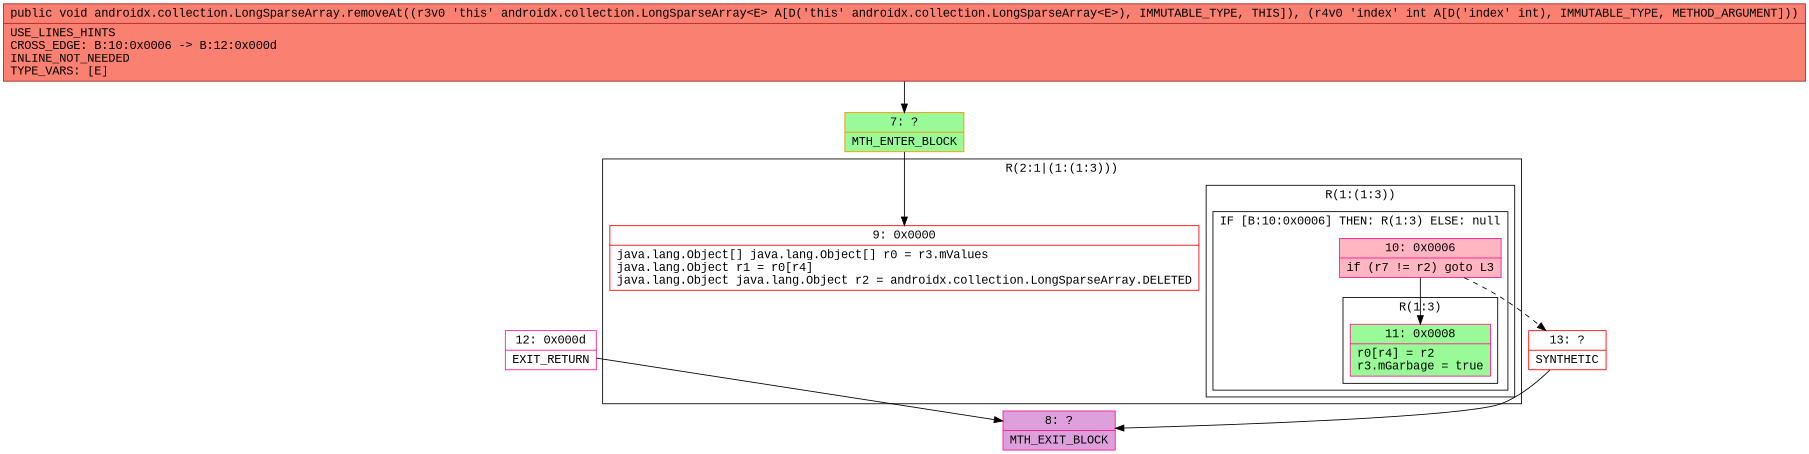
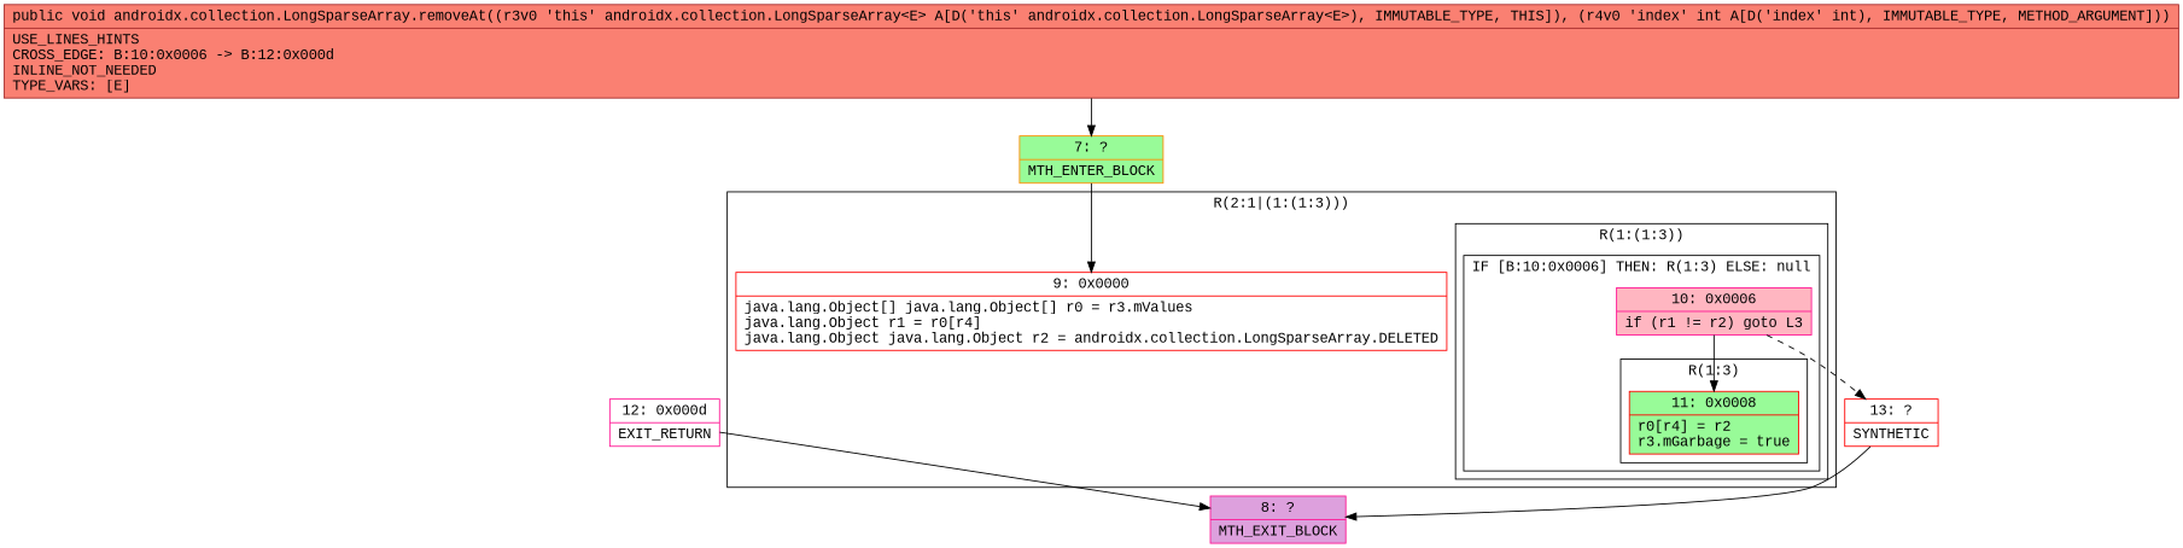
  digraph {
    fontname="Liberation Mono"
    node [color=red fillcolor=white fontname="Liberation Mono" shape=record style=filled]
    edge [fontname="Liberation Mono"]
-   n1 [color=deeppink fillcolor=palegreen label="{11\:\ 0x0008|r0[r4] = r2\lr3.mGarbage = true\l}"]
-   n2 [color=deeppink fillcolor=lightpink label="{10\:\ 0x0006|if (r7 != r2) goto L3\l}"]
+   n1 [fillcolor=palegreen label="{11\:\ 0x0008|r0[r4] = r2\lr3.mGarbage = true\l}"]
+   n2 [color=deeppink fillcolor=lightpink label="{10\:\ 0x0006|if (r1 != r2) goto L3\l}"]
    n3 [label="{9\:\ 0x0000|java.lang.Object[] java.lang.Object[] r0 = r3.mValues\ljava.lang.Object r1 = r0[r4]\ljava.lang.Object java.lang.Object r2 = androidx.collection.LongSparseArray.DELETED\l}"]
    n4 [label="{13\:\ ?|SYNTHETIC\l}"]
    n5 [color=deeppink fillcolor=plum label="{8\:\ ?|MTH_EXIT_BLOCK\l}"]
    n6 [color=deeppink label="{12\:\ 0x000d|EXIT_RETURN\l}"]
    n7 [color=darkorange fillcolor=palegreen label="{7\:\ ?|MTH_ENTER_BLOCK\l}"]
    n8 [color=brown fillcolor=salmon label="{public void androidx.collection.LongSparseArray.removeAt((r3v0 'this' androidx.collection.LongSparseArray\<E\> A[D('this' androidx.collection.LongSparseArray\<E\>), IMMUTABLE_TYPE, THIS]), (r4v0 'index' int A[D('index' int), IMMUTABLE_TYPE, METHOD_ARGUMENT]))  | USE_LINES_HINTS\lCROSS_EDGE: B:10:0x0006 \-\> B:12:0x000d\lINLINE_NOT_NEEDED\lTYPE_VARS: [E]\l}"]
    subgraph cluster_1 {
      label="R(2:1|(1:(1:3)))"
      n3
      subgraph cluster_2 {
        label="R(1:(1:3))"
        subgraph cluster_3 {
          label="IF [B:10:0x0006] THEN: R(1:3) ELSE: null"
          n2
          subgraph cluster_4 {
            label="R(1:3)"
            n1
          }
        }
      }
    }
    n2 -> n1
    n2 -> n4 [style=dashed]
    n4 -> n5
    n6 -> n5
    n7 -> n3
    n8 -> n7
  }
